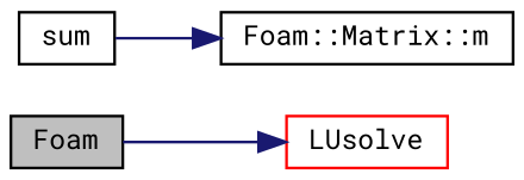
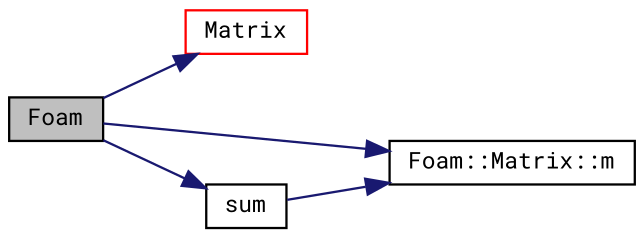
  digraph {
    fontname="Roboto Mono"
    rankdir=LR
    node [color=black fontname="Roboto Mono" fontsize=10 shape=record]
    edge [color=midnightblue fontname="Roboto Mono" fontsize=10 labelfontname=Helvetica labelfontsize=10 style=solid]
    n1 [fillcolor=grey75 fontcolor=black height=0.2 label=Foam style=filled width=0.4]
-   n2 [color=red height=0.2 label=LUsolve width=0.4]
+   n2 [color=red height=0.2 label=Matrix width=0.4]
    n3 [height=0.2 label="Foam::Matrix::m" width=0.4]
    n4 [height=0.2 label=sum width=0.4]
    n1 -> n2
+   n1 -> n3
+   n1 -> n4
    n4 -> n3
  }
